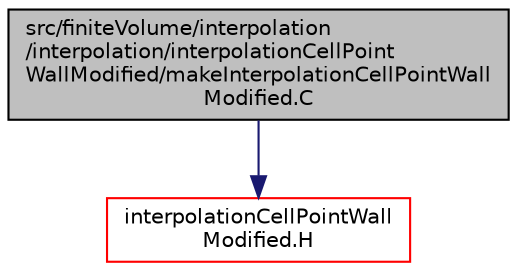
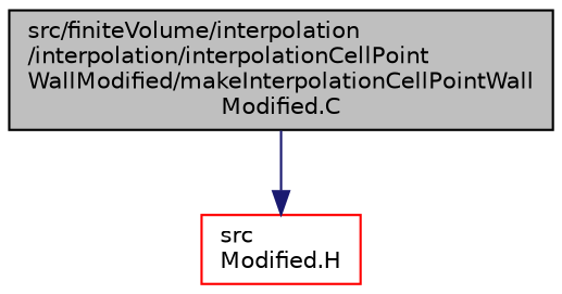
  digraph {
    node [fontname=Helvetica fontsize=10 shape=record]
    n1 [color=black fillcolor=grey75 fontcolor=black height=0.2 label="src/finiteVolume/interpolation\l/interpolation/interpolationCellPoint\lWallModified/makeInterpolationCellPointWall\lModified.C" style=filled width=0.4]
-   n2 [color=red height=0.2 label="interpolationCellPointWall\lModified.H" width=0.4]
+   n2 [color=red height=0.2 label="src\lModified.H" width=0.4]
    n1 -> n2 [color=midnightblue fontname=Helvetica fontsize=10 labelfontname=Helvetica labelfontsize=10 style=solid]
  }
